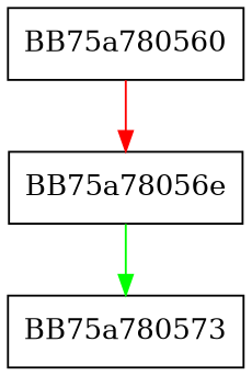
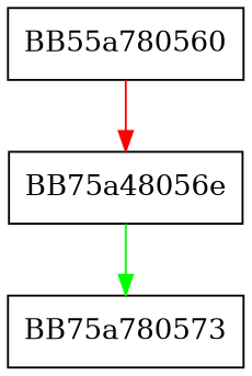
  digraph {
    splines=ortho
    node [shape=box]
-   BB75a780560
-   BB75a78056e
+   BB75a780560 [label=BB55a780560]
+   BB75a78056e [label=BB75a48056e]
    BB75a780573
    BB75a780560 -> BB75a78056e [color=red]
    BB75a78056e -> BB75a780573 [color=green]
  }
